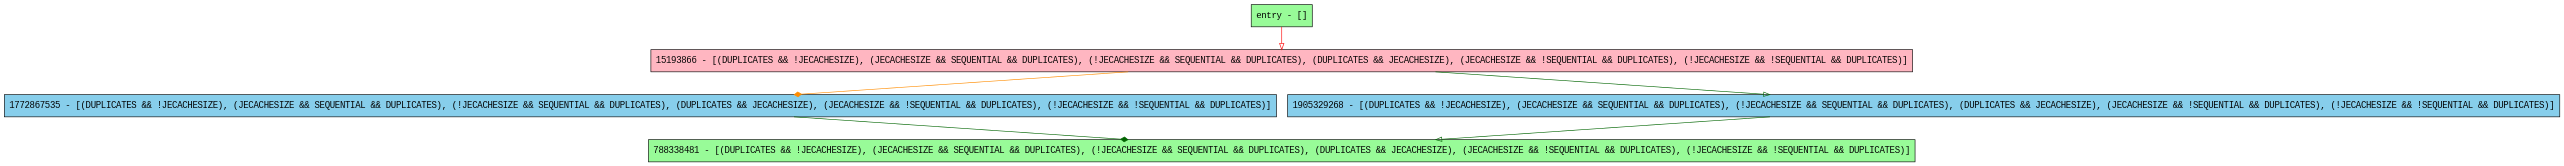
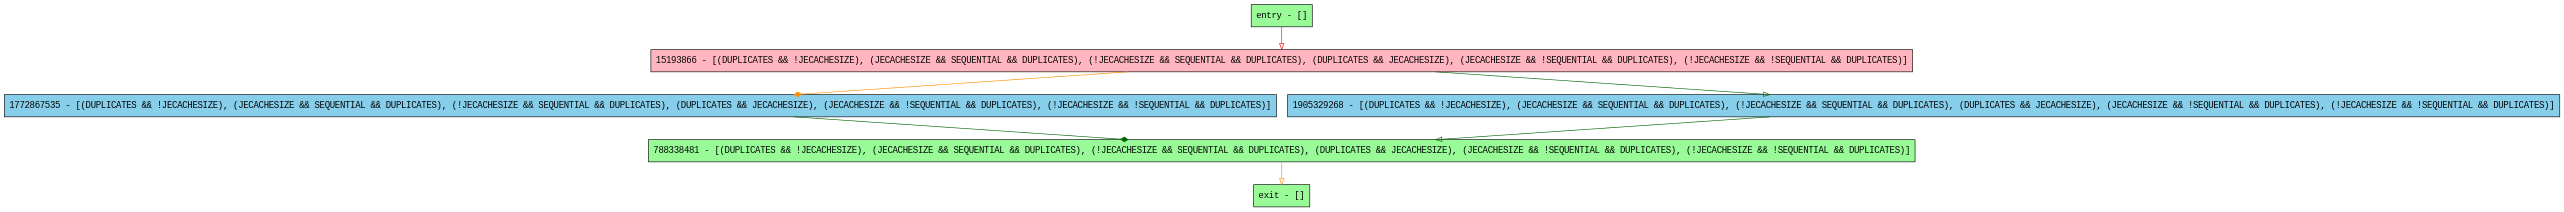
  digraph {
    fontname="Liberation Mono"
    node [shape=record style=filled fillcolor=palegreen fontname="Liberation Mono"]
    edge [color=darkgreen arrowhead=onormal fontname="Liberation Mono"]
    n1 [label="entry - []"]
    n2 [label="15193866 - [(DUPLICATES && !JECACHESIZE), (JECACHESIZE && SEQUENTIAL && DUPLICATES), (!JECACHESIZE && SEQUENTIAL && DUPLICATES), (DUPLICATES && JECACHESIZE), (JECACHESIZE && !SEQUENTIAL && DUPLICATES), (!JECACHESIZE && !SEQUENTIAL && DUPLICATES)]" fillcolor=lightpink]
+   n3 [label="exit - []"]
    n4 [label="1772867535 - [(DUPLICATES && !JECACHESIZE), (JECACHESIZE && SEQUENTIAL && DUPLICATES), (!JECACHESIZE && SEQUENTIAL && DUPLICATES), (DUPLICATES && JECACHESIZE), (JECACHESIZE && !SEQUENTIAL && DUPLICATES), (!JECACHESIZE && !SEQUENTIAL && DUPLICATES)]" fillcolor=skyblue]
    n5 [label="788338481 - [(DUPLICATES && !JECACHESIZE), (JECACHESIZE && SEQUENTIAL && DUPLICATES), (!JECACHESIZE && SEQUENTIAL && DUPLICATES), (DUPLICATES && JECACHESIZE), (JECACHESIZE && !SEQUENTIAL && DUPLICATES), (!JECACHESIZE && !SEQUENTIAL && DUPLICATES)]"]
    n6 [label="1905329268 - [(DUPLICATES && !JECACHESIZE), (JECACHESIZE && SEQUENTIAL && DUPLICATES), (!JECACHESIZE && SEQUENTIAL && DUPLICATES), (DUPLICATES && JECACHESIZE), (JECACHESIZE && !SEQUENTIAL && DUPLICATES), (!JECACHESIZE && !SEQUENTIAL && DUPLICATES)]" fillcolor=skyblue]
    n1 -> n2 [color=red]
    n2 -> n4 [color=darkorange arrowhead=diamond]
    n2 -> n6
    n4 -> n5 [arrowhead=diamond]
+   n5 -> n3 [color=darkorange]
    n6 -> n5
  }
